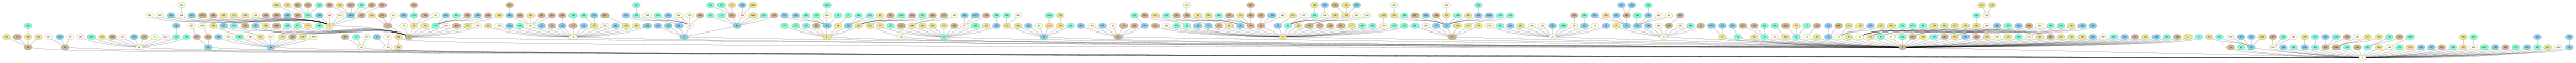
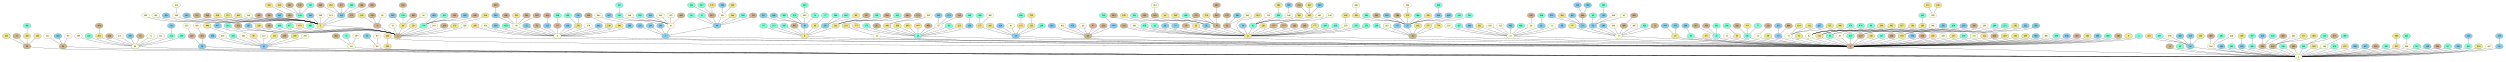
  graph {
    fontname="Liberation Sans"
    node [color=darkgreen fillcolor=khaki fontname="Liberation Sans" style=filled]
    edge [fontname="Liberation Sans"]
    323 [color=purple]
    252 [color=purple]
    1 [color=gray40 fillcolor=tan]
    2 [fillcolor=lightyellow]
    0
    3 [color=purple fillcolor=aquamarine]
    4 [fillcolor=tan]
    6 [fillcolor=lightyellow]
    7 [color=gray40 fillcolor=skyblue]
    8 [color=gray40]
    11 [color=gray40 fillcolor=lightyellow]
    12 [color=purple fillcolor=aquamarine]
    13 [color=gray40 fillcolor=skyblue]
    14 [fillcolor=tan]
    17 [color=purple]
    18 [fillcolor=tan]
    21 [color=gray40 fillcolor=lightyellow]
    23 [fillcolor=lightyellow]
    27 [color=gray40]
    29 [color=gray40 fillcolor=aquamarine]
    46 [color=purple]
    47 [color=purple fillcolor=aquamarine]
    51 [color=purple fillcolor=lightyellow]
    52 [color=purple]
    55 [color=purple fillcolor=aquamarine]
    63 [color=gray40 fillcolor=lightyellow]
    68
    73 [color=purple fillcolor=skyblue]
    74 [color=gray40 fillcolor=lightyellow]
    75
    82 [fillcolor=lightyellow]
    84 [color=purple]
    93 [fillcolor=aquamarine]
    97 [color=gray40 fillcolor=lightyellow]
    102 [fillcolor=aquamarine]
    110 [color=gray40 fillcolor=tan]
    116 [color=gray40]
    137 [color=purple fillcolor=aquamarine]
    138 [color=gray40 fillcolor=tan]
    169
    206 [color=purple fillcolor=skyblue]
    218 [color=purple fillcolor=tan]
    228 [color=purple]
    233 [color=gray40 fillcolor=lightyellow]
    247 [color=gray40]
    255 [color=purple fillcolor=aquamarine]
    271 [fillcolor=lightyellow]
    312 [color=purple]
    316 [color=gray40 fillcolor=tan]
    329
    332
    359
    383 [fillcolor=skyblue]
    385 [color=gray40 fillcolor=lightyellow]
    389 [color=purple fillcolor=aquamarine]
    405 [color=purple fillcolor=skyblue]
    407 [color=purple fillcolor=tan]
    416 [color=gray40]
    456 [color=gray40 fillcolor=skyblue]
    486 [color=gray40 fillcolor=aquamarine]
    490 [fillcolor=tan]
    289 [fillcolor=skyblue]
    331 [color=gray40 fillcolor=skyblue]
    291 [fillcolor=aquamarine]
    390
    364 [color=purple fillcolor=aquamarine]
    236 [color=gray40 fillcolor=lightyellow]
    283 [color=purple fillcolor=skyblue]
    286 [color=gray40 fillcolor=tan]
    354 [color=gray40 fillcolor=aquamarine]
    186 [fillcolor=skyblue]
    260
    346 [color=purple fillcolor=lightyellow]
    249 [color=purple]
    402
    457
    89 [color=gray40 fillcolor=aquamarine]
    294
    440
    470 [color=gray40 fillcolor=aquamarine]
    474 [fillcolor=aquamarine]
    104
    131 [color=gray40]
    337 [color=purple fillcolor=skyblue]
    437
    157 [color=purple fillcolor=skyblue]
    464 [fillcolor=tan]
    213 [color=gray40 fillcolor=tan]
    67 [color=purple fillcolor=aquamarine]
    232 [fillcolor=tan]
    421 [color=gray40]
    334 [fillcolor=aquamarine]
    341 [color=gray40 fillcolor=aquamarine]
    397 [fillcolor=tan]
    409 [color=purple fillcolor=tan]
    304 [color=gray40 fillcolor=skyblue]
    424 [color=gray40 fillcolor=skyblue]
    475 [fillcolor=skyblue]
    31 [fillcolor=tan]
    42
    50 [fillcolor=skyblue]
    56 [color=gray40 fillcolor=skyblue]
    140 [color=gray40 fillcolor=skyblue]
    309 [color=gray40 fillcolor=lightyellow]
    394 [fillcolor=tan]
    395 [color=purple fillcolor=lightyellow]
    430 [color=purple fillcolor=aquamarine]
    28 [color=gray40 fillcolor=lightyellow]
    62 [fillcolor=skyblue]
    92 [color=gray40 fillcolor=lightyellow]
    95 [color=purple fillcolor=skyblue]
    153 [fillcolor=lightyellow]
    187 [color=purple fillcolor=aquamarine]
    209 [color=purple fillcolor=skyblue]
    302
    339 [color=gray40 fillcolor=lightyellow]
    413 [color=purple fillcolor=lightyellow]
    462 [fillcolor=skyblue]
    498 [color=gray40 fillcolor=aquamarine]
    37 [color=gray40 fillcolor=skyblue]
    146
    222 [color=gray40]
    224
    238 [color=purple fillcolor=aquamarine]
    303 [fillcolor=lightyellow]
    472 [color=purple fillcolor=skyblue]
    19 [color=purple fillcolor=aquamarine]
    20 [color=gray40 fillcolor=skyblue]
    22 [fillcolor=skyblue]
    24 [color=gray40 fillcolor=tan]
    25 [color=purple]
    35 [fillcolor=skyblue]
    44 [color=gray40 fillcolor=tan]
    59 [color=purple fillcolor=tan]
    64 [color=purple fillcolor=skyblue]
    81 [color=purple fillcolor=aquamarine]
    120 [color=purple]
    121 [fillcolor=tan]
    127 [color=gray40 fillcolor=tan]
    136 [color=gray40 fillcolor=tan]
    145 [fillcolor=tan]
    177
    194 [fillcolor=aquamarine]
    208 [color=purple fillcolor=aquamarine]
    250 [color=gray40 fillcolor=lightyellow]
    276 [color=gray40 fillcolor=aquamarine]
    278 [fillcolor=aquamarine]
    311 [color=gray40 fillcolor=tan]
    321 [color=purple]
    343 [color=purple fillcolor=lightyellow]
    478 [color=gray40 fillcolor=aquamarine]
    16 [color=purple fillcolor=lightyellow]
    41 [color=purple fillcolor=tan]
    132 [color=gray40 fillcolor=tan]
    144 [color=purple fillcolor=skyblue]
    356 [color=purple fillcolor=skyblue]
    363 [color=gray40 fillcolor=lightyellow]
    479 [color=purple fillcolor=skyblue]
    88 [fillcolor=lightyellow]
    107 [color=purple]
    133
    134 [color=purple fillcolor=aquamarine]
    175 [color=gray40]
    200
    204 [color=purple fillcolor=skyblue]
    87 [color=purple fillcolor=lightyellow]
    99 [fillcolor=aquamarine]
    123 [color=gray40]
    156 [color=gray40 fillcolor=skyblue]
    172 [color=purple]
    275 [color=purple fillcolor=aquamarine]
    317 [fillcolor=tan]
    344 [color=purple]
    366
    368 [color=gray40]
    441 [color=purple]
    450 [color=gray40 fillcolor=tan]
    279
    39 [color=gray40 fillcolor=skyblue]
    48 [color=gray40]
    54 [fillcolor=skyblue]
    101 [color=gray40]
    122 [fillcolor=aquamarine]
    170 [fillcolor=aquamarine]
    335 [color=purple fillcolor=aquamarine]
    487 [fillcolor=tan]
    10 [color=purple fillcolor=lightyellow]
    40 [fillcolor=skyblue]
    128 [color=purple fillcolor=skyblue]
    234 [fillcolor=skyblue]
    285 [color=purple fillcolor=skyblue]
    30 [color=gray40 fillcolor=lightyellow]
    32 [fillcolor=skyblue]
    76 [color=gray40 fillcolor=tan]
    115 [color=purple fillcolor=skyblue]
    117 [color=purple fillcolor=tan]
    161 [color=purple fillcolor=skyblue]
    176
    178 [color=purple fillcolor=lightyellow]
    181 [color=gray40 fillcolor=skyblue]
    230
    240 [color=gray40]
    263 [fillcolor=skyblue]
    295 [color=purple]
    423 [color=gray40 fillcolor=lightyellow]
    438 [fillcolor=skyblue]
    453 [fillcolor=aquamarine]
    5 [color=gray40]
    9 [color=purple fillcolor=tan]
    33 [fillcolor=lightyellow]
    69 [color=gray40]
    90 [color=purple]
    124 [fillcolor=aquamarine]
    143 [color=purple fillcolor=lightyellow]
    168 [fillcolor=tan]
    173
    256 [color=gray40 fillcolor=lightyellow]
    282 [fillcolor=tan]
    287 [color=gray40 fillcolor=skyblue]
    298 [color=purple]
    345 [fillcolor=tan]
    388 [color=purple fillcolor=aquamarine]
    417 [fillcolor=aquamarine]
    422 [color=purple]
    485 [color=gray40 fillcolor=aquamarine]
    15 [color=gray40 fillcolor=skyblue]
    26 [fillcolor=tan]
    34 [fillcolor=tan]
    36 [fillcolor=lightyellow]
    38 [fillcolor=skyblue]
    45 [color=purple fillcolor=skyblue]
    49 [fillcolor=lightyellow]
    58 [color=purple fillcolor=lightyellow]
    61 [fillcolor=tan]
    65 [fillcolor=aquamarine]
    94 [fillcolor=skyblue]
    150 [color=gray40 fillcolor=lightyellow]
    158 [color=gray40 fillcolor=skyblue]
    162 [color=purple fillcolor=aquamarine]
    165 [color=gray40 fillcolor=skyblue]
    183 [color=purple fillcolor=aquamarine]
    190 [color=gray40 fillcolor=tan]
    202 [fillcolor=tan]
    215 [color=gray40 fillcolor=aquamarine]
    216 [fillcolor=tan]
    223 [color=purple fillcolor=aquamarine]
    245 [color=gray40]
    248 [fillcolor=lightyellow]
    270 [fillcolor=aquamarine]
    273 [color=purple]
    299 [color=gray40 fillcolor=skyblue]
    307 [fillcolor=skyblue]
    310 [color=gray40 fillcolor=tan]
    318 [color=gray40 fillcolor=aquamarine]
    322 [color=purple]
    336 [color=gray40 fillcolor=lightyellow]
    347 [fillcolor=aquamarine]
    358 [fillcolor=skyblue]
    362 [color=purple fillcolor=tan]
    377 [fillcolor=aquamarine]
    379 [color=gray40 fillcolor=skyblue]
    387 [color=gray40 fillcolor=aquamarine]
    419
    447 [color=gray40 fillcolor=lightyellow]
    434 [color=purple fillcolor=skyblue]
    351 [fillcolor=aquamarine]
    488
    399 [color=purple fillcolor=aquamarine]
    315 [fillcolor=aquamarine]
    477 [fillcolor=tan]
    277
    369 [color=gray40]
    420 [color=purple fillcolor=lightyellow]
    244 [color=purple fillcolor=aquamarine]
    392 [color=gray40 fillcolor=tan]
    406 [color=purple fillcolor=skyblue]
    197 [color=purple fillcolor=aquamarine]
    306
    180 [color=gray40 fillcolor=aquamarine]
    418 [color=purple fillcolor=lightyellow]
    469 [color=purple fillcolor=tan]
    103 [color=gray40 fillcolor=skyblue]
    108
    201 [color=purple]
    297 [color=purple fillcolor=aquamarine]
    398 [color=gray40 fillcolor=lightyellow]
    400 [fillcolor=skyblue]
    78 [fillcolor=skyblue]
    80 [color=purple fillcolor=lightyellow]
    72 [color=purple fillcolor=aquamarine]
    199 [color=gray40 fillcolor=lightyellow]
    481 [fillcolor=tan]
    86 [color=purple]
    147 [color=gray40 fillcolor=lightyellow]
    174
    195 [fillcolor=tan]
    203 [color=purple fillcolor=lightyellow]
    239
    290 [fillcolor=lightyellow]
    328 [color=purple fillcolor=skyblue]
    367 [color=gray40 fillcolor=lightyellow]
    401 [color=gray40 fillcolor=aquamarine]
    466 [color=gray40 fillcolor=lightyellow]
    167 [color=gray40 fillcolor=tan]
    227 [color=purple fillcolor=tan]
    70 [fillcolor=tan]
    71 [fillcolor=lightyellow]
    111 [color=purple fillcolor=lightyellow]
    113 [color=gray40 fillcolor=aquamarine]
    149 [color=gray40 fillcolor=aquamarine]
    196 [color=purple fillcolor=lightyellow]
    220 [fillcolor=aquamarine]
    292 [color=gray40]
    446 [color=gray40 fillcolor=tan]
    471 [color=purple fillcolor=lightyellow]
    499 [fillcolor=skyblue]
    85 [color=purple fillcolor=lightyellow]
    221 [color=purple fillcolor=lightyellow]
    443 [fillcolor=skyblue]
    57 [fillcolor=tan]
    106 [color=gray40]
    118 [color=purple]
    225
    476 [color=gray40 fillcolor=skyblue]
    425 [fillcolor=skyblue]
    452 [fillcolor=lightyellow]
    333 [color=gray40 fillcolor=lightyellow]
    264 [color=gray40]
    229 [color=purple fillcolor=tan]
    428 [fillcolor=skyblue]
    445 [color=purple fillcolor=tan]
    460 [color=gray40 fillcolor=skyblue]
    482 [color=gray40 fillcolor=aquamarine]
    96 [fillcolor=lightyellow]
    280 [fillcolor=skyblue]
    313 [fillcolor=aquamarine]
    342 [color=purple fillcolor=tan]
    60 [color=gray40 fillcolor=lightyellow]
    192 [color=gray40]
    214 [fillcolor=tan]
    100 [color=gray40 fillcolor=tan]
    109 [color=gray40 fillcolor=aquamarine]
    129 [fillcolor=skyblue]
    139 [color=purple fillcolor=lightyellow]
    141 [color=gray40 fillcolor=lightyellow]
    154 [fillcolor=skyblue]
    171 [fillcolor=tan]
    188 [color=purple fillcolor=lightyellow]
    193 [fillcolor=skyblue]
    207 [fillcolor=tan]
    308 [color=gray40 fillcolor=tan]
    319 [color=gray40]
    372
    386 [color=purple]
    414 [fillcolor=lightyellow]
    426 [color=purple fillcolor=tan]
    439 [color=purple fillcolor=tan]
    442 [fillcolor=skyblue]
+   484 [fillcolor=lightyellow]
    436 [fillcolor=tan]
    212 [fillcolor=skyblue]
    491 [color=gray40 fillcolor=aquamarine]
    338 [fillcolor=aquamarine]
    164 [color=purple fillcolor=tan]
    125 [color=purple]
    241 [color=gray40 fillcolor=tan]
    253 [color=purple fillcolor=tan]
    284 [color=gray40 fillcolor=skyblue]
    380 [color=gray40 fillcolor=tan]
    357 [color=purple fillcolor=skyblue]
    53 [color=purple fillcolor=aquamarine]
    91 [color=gray40 fillcolor=aquamarine]
    112 [color=purple fillcolor=tan]
    205 [color=purple fillcolor=lightyellow]
    246
    296 [color=purple fillcolor=aquamarine]
    411 [color=gray40 fillcolor=tan]
    152 [color=purple fillcolor=aquamarine]
    166 [fillcolor=lightyellow]
    226 [color=gray40 fillcolor=aquamarine]
    269 [color=gray40 fillcolor=skyblue]
    340 [fillcolor=lightyellow]
    375 [fillcolor=lightyellow]
    444 [color=gray40 fillcolor=tan]
    191 [fillcolor=aquamarine]
    237 [fillcolor=tan]
    242 [color=gray40 fillcolor=aquamarine]
    254 [color=gray40 fillcolor=tan]
    83 [color=gray40]
    184 [color=purple fillcolor=aquamarine]
    432 [color=purple fillcolor=aquamarine]
    77 [color=gray40 fillcolor=aquamarine]
    79 [fillcolor=aquamarine]
    217 [fillcolor=skyblue]
    243 [color=gray40 fillcolor=skyblue]
    326 [color=gray40 fillcolor=aquamarine]
    376 [fillcolor=aquamarine]
    451 [fillcolor=lightyellow]
    468 [color=gray40 fillcolor=tan]
    352 [color=gray40 fillcolor=lightyellow]
    371 [fillcolor=tan]
    396 [color=purple fillcolor=aquamarine]
    119 [color=purple fillcolor=tan]
    135 [color=gray40 fillcolor=skyblue]
    473 [fillcolor=skyblue]
    382 [color=gray40 fillcolor=lightyellow]
    408 [color=gray40 fillcolor=aquamarine]
    378 [color=gray40]
    495 [fillcolor=aquamarine]
    210 [fillcolor=aquamarine]
    480
    160 [fillcolor=lightyellow]
    281 [fillcolor=lightyellow]
    148 [fillcolor=lightyellow]
    155
    182 [color=purple]
    219 [color=purple fillcolor=lightyellow]
    330 [color=gray40 fillcolor=aquamarine]
    360 [fillcolor=lightyellow]
    370 [color=gray40 fillcolor=tan]
    435 [fillcolor=skyblue]
    272 [fillcolor=tan]
    274 [color=gray40]
    353 [color=gray40 fillcolor=tan]
    355
    494 [color=purple fillcolor=aquamarine]
    43 [color=purple]
    126 [fillcolor=tan]
    349 [fillcolor=tan]
    151 [color=purple fillcolor=aquamarine]
    105 [color=gray40]
    393 [fillcolor=tan]
    231 [color=gray40 fillcolor=aquamarine]
    114 [color=purple fillcolor=aquamarine]
    159 [color=purple]
    185 [color=gray40 fillcolor=aquamarine]
    262 [fillcolor=tan]
    266 [color=gray40 fillcolor=skyblue]
    288 [color=gray40 fillcolor=tan]
    373 [color=gray40]
    384 [color=gray40 fillcolor=aquamarine]
    415 [color=purple]
    429 [color=purple fillcolor=skyblue]
    458 [color=gray40 fillcolor=skyblue]
    198 [color=gray40 fillcolor=aquamarine]
    412 [color=purple fillcolor=tan]
    455 [color=purple fillcolor=tan]
    66 [fillcolor=lightyellow]
    98 [fillcolor=aquamarine]
    324 [color=gray40 fillcolor=skyblue]
    433 [color=purple fillcolor=lightyellow]
    163 [color=gray40 fillcolor=tan]
    314 [color=purple fillcolor=skyblue]
    320 [color=purple]
    467 [color=gray40 fillcolor=skyblue]
    431 [color=gray40 fillcolor=aquamarine]
    410 [color=purple fillcolor=skyblue]
    459 [fillcolor=skyblue]
    483 [color=gray40 fillcolor=aquamarine]
    463 [color=purple fillcolor=aquamarine]
    403 [color=purple fillcolor=lightyellow]
    268 [fillcolor=lightyellow]
    461 [fillcolor=lightyellow]
    492 [color=gray40 fillcolor=tan]
    489
    189 [fillcolor=skyblue]
    211 [fillcolor=tan]
    381
    497 [color=purple fillcolor=skyblue]
    465 [color=gray40 fillcolor=aquamarine]
    267 [color=purple fillcolor=aquamarine]
    265 [color=gray40 fillcolor=skyblue]
    348 [color=gray40]
    179 [color=purple]
    251 [fillcolor=aquamarine]
    257 [fillcolor=aquamarine]
    300 [color=gray40 fillcolor=tan]
    404 [fillcolor=lightyellow]
    259 [color=purple fillcolor=tan]
    258 [color=gray40]
    327 [color=purple fillcolor=tan]
    365 [color=gray40 fillcolor=aquamarine]
    391 [color=gray40 fillcolor=tan]
    496 [color=purple fillcolor=tan]
    130 [fillcolor=tan]
    142 [color=gray40 fillcolor=aquamarine]
    325 [color=purple]
    361 [fillcolor=tan]
    293 [color=gray40]
    454 [color=gray40 fillcolor=tan]
    305 [color=purple fillcolor=aquamarine]
+   493 [fillcolor=tan]
    261 [color=gray40 fillcolor=skyblue]
    235 [color=gray40 fillcolor=lightyellow]
    350 [color=gray40 fillcolor=lightyellow]
    448
    374
    449 [color=gray40]
    301 [color=purple fillcolor=aquamarine]
    427 [fillcolor=skyblue]
    323 -- 252
    323 -- 1
    1 -- 2
    0 -- 1
    3 -- 1
    4 -- 1
    6 -- 1
    7 -- 1
    8 -- 1
    11 -- 1
    12 -- 1
    13 -- 1
    14 -- 1
    17 -- 1
    18 -- 1
    21 -- 1
    23 -- 1
    27 -- 1
    29 -- 1
    46 -- 1
    47 -- 1
    51 -- 1
    52 -- 1
    55 -- 1
    63 -- 1
    68 -- 1
    73 -- 1
    74 -- 1
    75 -- 1
    82 -- 1
    84 -- 1
    93 -- 1
    97 -- 1
    102 -- 1
    110 -- 1
    116 -- 1
    137 -- 1
    138 -- 1
    169 -- 1
    206 -- 1
    218 -- 1
    228 -- 1
    233 -- 1
    247 -- 1
    255 -- 1
    271 -- 1
    312 -- 1
    316 -- 1
    329 -- 1
    332 -- 1
    359 -- 1
    383 -- 1
    385 -- 1
    389 -- 1
    405 -- 1
    407 -- 1
    416 -- 1
    456 -- 1
    486 -- 1
    490 -- 1
    289 -- 271
    331 -- 206
    291 -- 169
    390 -- 169
    364 -- 138
    236 -- 137
    283 -- 110
    286 -- 110
    354 -- 102
    186 -- 97
    260 -- 93
    346 -- 93
    249 -- 84
    402 -- 84
    457 -- 84
    89 -- 82
    294 -- 82
    440 -- 82
    470 -- 82
    474 -- 82
    104 -- 74
    131 -- 74
    337 -- 74
    437 -- 74
    157 -- 73
    464 -- 73
    213 -- 63
    67 -- 55
    232 -- 55
    421 -- 55
    334 -- 52
    341 -- 47
    397 -- 47
    409 -- 47
    304 -- 29
    424 -- 27
    475 -- 27
    31 -- 23
    42 -- 23
    50 -- 23
    56 -- 23
    140 -- 23
    309 -- 23
    394 -- 23
    395 -- 23
    430 -- 23
    28 -- 21
    62 -- 21
    92 -- 21
    95 -- 21
    153 -- 21
    187 -- 21
    209 -- 21
    302 -- 21
    339 -- 21
    413 -- 21
    462 -- 21
    498 -- 21
    37 -- 18
    146 -- 18
    222 -- 18
    224 -- 18
    238 -- 18
    303 -- 18
    472 -- 18
    19 -- 17
    20 -- 17
    22 -- 17
    24 -- 17
    25 -- 17
    35 -- 17
    44 -- 17
    59 -- 17
    64 -- 17
    81 -- 17
    120 -- 17
    121 -- 17
    127 -- 17
    136 -- 17
    145 -- 17
    177 -- 17
    194 -- 17
    208 -- 17
    250 -- 17
    276 -- 17
    278 -- 17
    311 -- 17
-   321 -- 64
+   321 -- 17
    343 -- 17
    478 -- 17
    16 -- 14
    41 -- 14
    132 -- 14
    144 -- 14
    356 -- 14
    363 -- 14
    479 -- 14
    88 -- 13
    107 -- 13
    133 -- 13
    134 -- 13
    175 -- 13
    200 -- 13
    204 -- 13
    87 -- 12
    99 -- 12
    123 -- 12
    156 -- 12
    172 -- 12
    275 -- 12
    317 -- 12
    344 -- 12
    366 -- 12
    368 -- 12
    441 -- 12
    450 -- 12
    279 -- 11
    39 -- 8
    48 -- 8
    54 -- 8
    101 -- 8
    122 -- 8
    170 -- 8
    335 -- 8
    487 -- 8
    10 -- 7
    40 -- 7
    128 -- 7
    234 -- 7
    285 -- 7
    30 -- 6
    32 -- 6
    76 -- 6
    115 -- 6
    117 -- 6
    161 -- 6
    176 -- 6
    178 -- 6
    181 -- 6
    230 -- 6
    240 -- 6
    263 -- 6
    295 -- 6
    423 -- 6
    438 -- 6
    453 -- 6
    5 -- 4
    9 -- 4
    33 -- 4
    69 -- 4
    90 -- 4
    124 -- 4
    143 -- 4
    168 -- 4
    173 -- 4
    256 -- 4
    282 -- 4
    287 -- 4
    298 -- 4
    345 -- 4
    388 -- 4
    417 -- 4
    422 -- 4
    485 -- 4
    15 -- 2
    26 -- 2
    34 -- 2
    36 -- 2
    38 -- 2
    45 -- 2
    49 -- 2
    58 -- 2
    61 -- 2
    65 -- 2
    94 -- 2
    150 -- 2
    158 -- 2
    162 -- 2
    165 -- 2
    183 -- 2
    190 -- 2
    202 -- 2
    215 -- 2
    216 -- 2
    223 -- 2
    245 -- 2
    248 -- 2
    270 -- 2
    273 -- 2
    299 -- 2
    307 -- 2
    310 -- 2
    318 -- 2
    322 -- 2
    336 -- 2
    347 -- 2
    358 -- 2
    362 -- 2
    377 -- 2
    379 -- 2
    387 -- 2
    419 -- 2
    447 -- 2
    434 -- 387
    351 -- 336
    488 -- 322
    399 -- 248
    315 -- 223
    477 -- 223
    277 -- 202
    369 -- 202
    420 -- 202
    244 -- 190
    392 -- 190
    406 -- 190
    197 -- 183
    306 -- 165
    180 -- 150
    418 -- 150
    469 -- 150
    103 -- 94
    108 -- 94
    201 -- 94
    297 -- 94
    398 -- 94
    400 -- 94
    78 -- 58
    80 -- 58
    72 -- 49
    199 -- 49
    481 -- 49
    86 -- 45
    147 -- 45
    174 -- 45
    195 -- 45
    239 -- 45
    290 -- 45
    328 -- 45
    367 -- 45
    401 -- 45
    466 -- 45
    167 -- 38
    227 -- 38
    70 -- 36
    71 -- 36
    111 -- 36
    113 -- 36
    149 -- 36
    196 -- 36
    220 -- 36
    292 -- 36
    446 -- 36
    471 -- 36
    499 -- 36
    85 -- 34
    221 -- 34
    443 -- 34
    57 -- 26
    106 -- 26
    118 -- 26
    225 -- 26
    476 -- 15
    425 -- 422
    452 -- 298
    333 -- 282
    264 -- 173
    229 -- 124
    428 -- 124
    445 -- 124
    460 -- 124
    482 -- 124
    96 -- 69
    280 -- 69
    313 -- 69
    342 -- 69
    60 -- 9
    192 -- 9
    214 -- 9
    100 -- 5
    109 -- 5
    129 -- 5
    139 -- 5
    141 -- 5
    154 -- 5
    171 -- 5
    188 -- 5
    193 -- 5
    207 -- 5
    308 -- 5
    319 -- 5
    372 -- 5
    386 -- 5
    414 -- 5
    426 -- 5
    439 -- 5
    442 -- 5
+   484 -- 263
    436 -- 230
    212 -- 176
    491 -- 176
    338 -- 117
    164 -- 115
    125 -- 30
    241 -- 30
    253 -- 30
    284 -- 30
    380 -- 30
    357 -- 285
    53 -- 40
    91 -- 40
    112 -- 40
    205 -- 40
    246 -- 40
    296 -- 40
    411 -- 40
    152 -- 10
    166 -- 10
    226 -- 10
    269 -- 10
    340 -- 10
    375 -- 10
    444 -- 10
    191 -- 101
    237 -- 101
    242 -- 101
    254 -- 101
    83 -- 54
    184 -- 54
    432 -- 54
    77 -- 48
    79 -- 39
    217 -- 39
    243 -- 39
    326 -- 39
    376 -- 39
    451 -- 39
    468 -- 279
    352 -- 344
    371 -- 344
    396 -- 156
    119 -- 87
    135 -- 87
    473 -- 87
    382 -- 175
    408 -- 175
    378 -- 133
    495 -- 107
    210 -- 144
    480 -- 250
    160 -- 121
    281 -- 121
    148 -- 81
    155 -- 81
    182 -- 81
    219 -- 81
    330 -- 81
    360 -- 59
    370 -- 59
    435 -- 59
    272 -- 44
    274 -- 44
    353 -- 44
    355 -- 44
    494 -- 44
    43 -- 35
    126 -- 35
    349 -- 35
    151 -- 25
    105 -- 22
    393 -- 19
    231 -- 222
    114 -- 37
    159 -- 37
    185 -- 37
    262 -- 37
    266 -- 37
    288 -- 37
    373 -- 37
    384 -- 37
    415 -- 37
    429 -- 37
    458 -- 37
    198 -- 62
    412 -- 28
    455 -- 394
    66 -- 56
    98 -- 56
    324 -- 56
    433 -- 56
    163 -- 50
    314 -- 50
    320 -- 50
    467 -- 50
    431 -- 260
    410 -- 163
    459 -- 163
    483 -- 324
    463 -- 429
    403 -- 373
    268 -- 159
    461 -- 349
    492 -- 353
    489 -- 330
    189 -- 182
    211 -- 182
    381 -- 182
    497 -- 148
    465 -- 451
    267 -- 152
    265 -- 205
    348 -- 205
    179 -- 112
    251 -- 112
    257 -- 112
    300 -- 284
    404 -- 188
    259 -- 171
    258 -- 154
    327 -- 154
    365 -- 154
    391 -- 154
    496 -- 154
    130 -- 109
    142 -- 109
    325 -- 109
    361 -- 109
    293 -- 100
    454 -- 313
    305 -- 106
+   493 -- 292
    261 -- 113
    235 -- 227
    350 -- 167
    448 -- 401
    374 -- 203
    449 -- 203
    301 -- 195
    427 -- 86
  }
